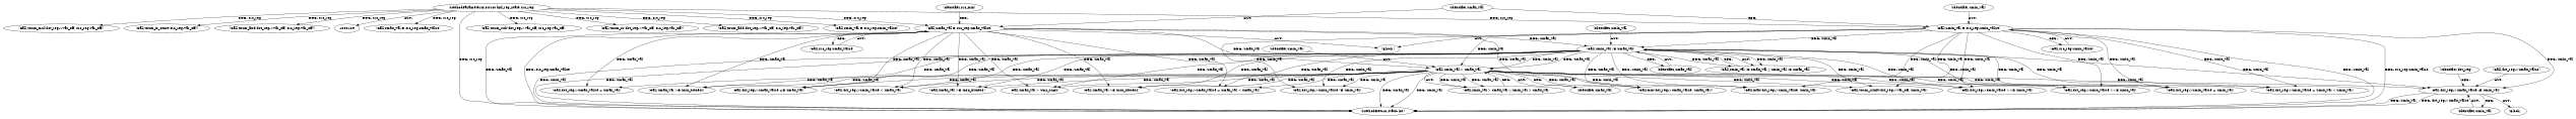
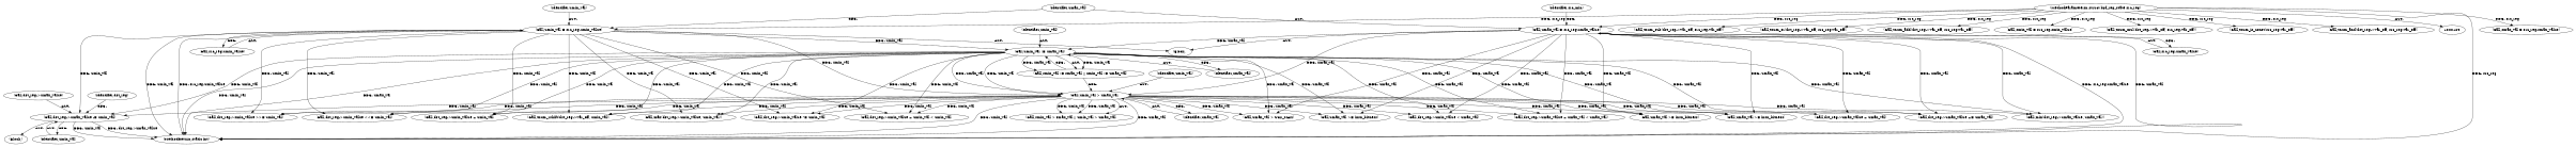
  digraph {
    n1 [label="(Call,dst_reg->umax_value -= umin_val)"]
    n2 [label="(Identifier,umin_val)"]
    n3 [label="(MethodReturn,static int)"]
    n4 [label="(Block,)"]
    n5 [label="(Call,umin_val = src_reg.umin_value)"]
    n6 [label="(Call,umin_val > umax_val)"]
    n7 [label="(Call,umin_val != umax_val)"]
    n8 [label="(Call,src_reg.umin_value)"]
    n9 [label="(Call,dst_reg->umin_value + umin_val)"]
    n10 [label="(Call,dst_reg->umin_value + umin_val < umin_val)"]
    n11 [label="(Call,dst_reg->umin_value *= umin_val)"]
    n12 [label="(Call,max(dst_reg->umin_value, umin_val))"]
    n13 [label="(Call,tnum_rshift(dst_reg->var_off, umin_val))"]
    n14 [label="(Call,dst_reg->smin_value >>= umin_val)"]
    n15 [label="(Block,)"]
    n16 [label="(Call,dst_reg->umin_value <<= umin_val)"]
    n17 [label="(Call,umax_val >= insn_bitness)"]
    n18 [label="(Call,dst_reg->umin_value < umax_val)"]
    n19 [label="(Call,smin_val > smax_val || umin_val > umax_val)"]
    n20 [label="(Call,dst_reg->umax_value + umax_val < umax_val)"]
    n21 [label="(Call,umax_val >= insn_bitness)"]
    n22 [label="(Call,dst_reg->umax_value += umax_val)"]
    n23 [label="(Identifier,umax_val)"]
    n24 [label="(Call,dst_reg->umax_value + umax_val)"]
    n25 [label="(Call,min(dst_reg->umax_value, umax_val))"]
    n26 [label="(Call,umax_val > U32_MAX)"]
    n27 [label="(Call,umax_val >= insn_bitness)"]
    n28 [label="(Call,smin_val != smax_val || umin_val != umax_val)"]
    n29 [label="(Identifier,umax_val)"]
    n30 [label="(MethodParameterIn,struct bpf_reg_state src_reg)"]
    n31 [label="(Call,umax_val = src_reg.umax_value)"]
    n32 [label="(Call,smax_val = src_reg.smax_value)"]
    n33 [label="(Call,tnum_sub(dst_reg->var_off, src_reg.var_off))"]
    n34 [label="(Call,tnum_or(dst_reg->var_off, src_reg.var_off))"]
    n35 [label="(Call,tnum_add(dst_reg->var_off, src_reg.var_off))"]
    n36 [label="(Call,smin_val = src_reg.smin_value)"]
    n37 [label="(Call,tnum_mul(dst_reg->var_off, src_reg.var_off))"]
    n38 [label="(Call,tnum_is_const(src_reg.var_off))"]
    n39 [label="(Call,tnum_and(dst_reg->var_off, src_reg.var_off))"]
    1000129
    n41 [label="(Call,src_reg.umax_value)"]
    n42 [label="(Identifier,umax_val)"]
    n43 [label="(Identifier,dst_reg)"]
    n44 [label="(Identifier,umin_val)"]
    n45 [label="(Identifier,umin_val)"]
    n46 [label="(Identifier,src_min)"]
    n47 [label="(Identifier,umin_val)"]
    n48 [label="(Call,dst_reg->umax_value)"]
    n1 -> n2 [label="CFG: "]
    n1 -> n3 [label="DDG: dst_reg->umax_value"]
    n1 -> n3 [label="DDG: umin_val"]
    n1 -> n4 [label="AST: "]
    n2 -> n1 [label="AST: "]
    n5 -> n1 [label="DDG: umin_val"]
    n5 -> n3 [label="DDG: umin_val"]
    n5 -> n3 [label="DDG: src_reg.umin_value"]
    n5 -> n6 [label="DDG: umin_val"]
    n5 -> n7 [label="DDG: umin_val"]
    n5 -> n8 [label="CFG: "]
    n5 -> n9 [label="DDG: umin_val"]
    n5 -> n10 [label="DDG: umin_val"]
    n5 -> n11 [label="DDG: umin_val"]
    n5 -> n12 [label="DDG: umin_val"]
    n5 -> n13 [label="DDG: umin_val"]
    n5 -> n14 [label="DDG: umin_val"]
    n5 -> n15 [label="AST: "]
    n5 -> n16 [label="DDG: umin_val"]
    n6 -> n1 [label="DDG: umin_val"]
    n6 -> n3 [label="DDG: umin_val"]
    n6 -> n3 [label="DDG: umax_val"]
    n6 -> n9 [label="DDG: umin_val"]
    n6 -> n10 [label="DDG: umin_val"]
    n6 -> n11 [label="DDG: umin_val"]
    n6 -> n12 [label="DDG: umin_val"]
    n6 -> n13 [label="DDG: umin_val"]
    n6 -> n14 [label="DDG: umin_val"]
    n6 -> n16 [label="DDG: umin_val"]
    n6 -> n17 [label="DDG: umax_val"]
    n6 -> n18 [label="DDG: umax_val"]
    n6 -> n19 [label="AST: "]
    n6 -> n19 [label="DDG: umin_val"]
    n6 -> n19 [label="DDG: umax_val"]
    n6 -> n20 [label="DDG: umax_val"]
    n6 -> n21 [label="DDG: umax_val"]
    n6 -> n22 [label="DDG: umax_val"]
    n6 -> n23 [label="CFG: "]
    n6 -> n24 [label="DDG: umax_val"]
    n6 -> n25 [label="DDG: umax_val"]
    n6 -> n26 [label="DDG: umax_val"]
    n6 -> n27 [label="DDG: umax_val"]
    n7 -> n1 [label="DDG: umin_val"]
    n7 -> n3 [label="DDG: umax_val"]
    n7 -> n3 [label="DDG: umin_val"]
    n7 -> n6 [label="DDG: umin_val"]
    n7 -> n6 [label="DDG: umax_val"]
    n7 -> n9 [label="DDG: umin_val"]
    n7 -> n10 [label="DDG: umin_val"]
    n7 -> n11 [label="DDG: umin_val"]
    n7 -> n12 [label="DDG: umin_val"]
    n7 -> n13 [label="DDG: umin_val"]
    n7 -> n14 [label="DDG: umin_val"]
    n7 -> n16 [label="DDG: umin_val"]
    n7 -> n17 [label="DDG: umax_val"]
    n7 -> n18 [label="DDG: umax_val"]
    n7 -> n20 [label="DDG: umax_val"]
    n7 -> n21 [label="DDG: umax_val"]
    n7 -> n22 [label="DDG: umax_val"]
    n7 -> n25 [label="DDG: umax_val"]
    n7 -> n26 [label="DDG: umax_val"]
    n7 -> n27 [label="DDG: umax_val"]
    n7 -> n28 [label="AST: "]
    n7 -> n28 [label="DDG: umin_val"]
    n7 -> n28 [label="DDG: umax_val"]
    n7 -> n29 [label="CFG: "]
    n8 -> n5 [label="AST: "]
-   n19 -> n6 [label="CFG: "]
+   n28 -> n6 [label="CFG: "]
    n23 -> n6 [label="AST: "]
    n28 -> n7 [label="CFG: "]
    n29 -> n7 [label="AST: "]
    n30 -> n3 [label="DDG: src_reg"]
    n30 -> n5 [label="DDG: src_reg"]
    n30 -> n31 [label="DDG: src_reg"]
    n30 -> n32 [label="DDG: src_reg"]
    n30 -> n33 [label="DDG: src_reg"]
    n30 -> n34 [label="DDG: src_reg"]
    n30 -> n35 [label="DDG: src_reg"]
    n30 -> n36 [label="DDG: src_reg"]
    n30 -> n37 [label="DDG: src_reg"]
    n30 -> n38 [label="DDG: src_reg"]
    n30 -> n39 [label="DDG: src_reg"]
    n30 -> 1000129 [label="AST: "]
    n31 -> n3 [label="DDG: src_reg.umax_value"]
    n31 -> n3 [label="DDG: umax_val"]
    n31 -> n6 [label="DDG: umax_val"]
    n31 -> n7 [label="DDG: umax_val"]
    n31 -> n15 [label="AST: "]
    n31 -> n17 [label="DDG: umax_val"]
    n31 -> n18 [label="DDG: umax_val"]
    n31 -> n20 [label="DDG: umax_val"]
    n31 -> n21 [label="DDG: umax_val"]
    n31 -> n22 [label="DDG: umax_val"]
    n31 -> n24 [label="DDG: umax_val"]
    n31 -> n25 [label="DDG: umax_val"]
    n31 -> n26 [label="DDG: umax_val"]
    n31 -> n27 [label="DDG: umax_val"]
    n31 -> n41 [label="CFG: "]
    n41 -> n31 [label="AST: "]
    n42 -> n5 [label="CFG: "]
    n42 -> n31 [label="AST: "]
    n43 -> n1 [label="CFG: "]
    n44 -> n7 [label="AST: "]
    n45 -> n6 [label="AST: "]
    n46 -> n31 [label="CFG: "]
    n47 -> n5 [label="AST: "]
    n48 -> n1 [label="AST: "]
  }
